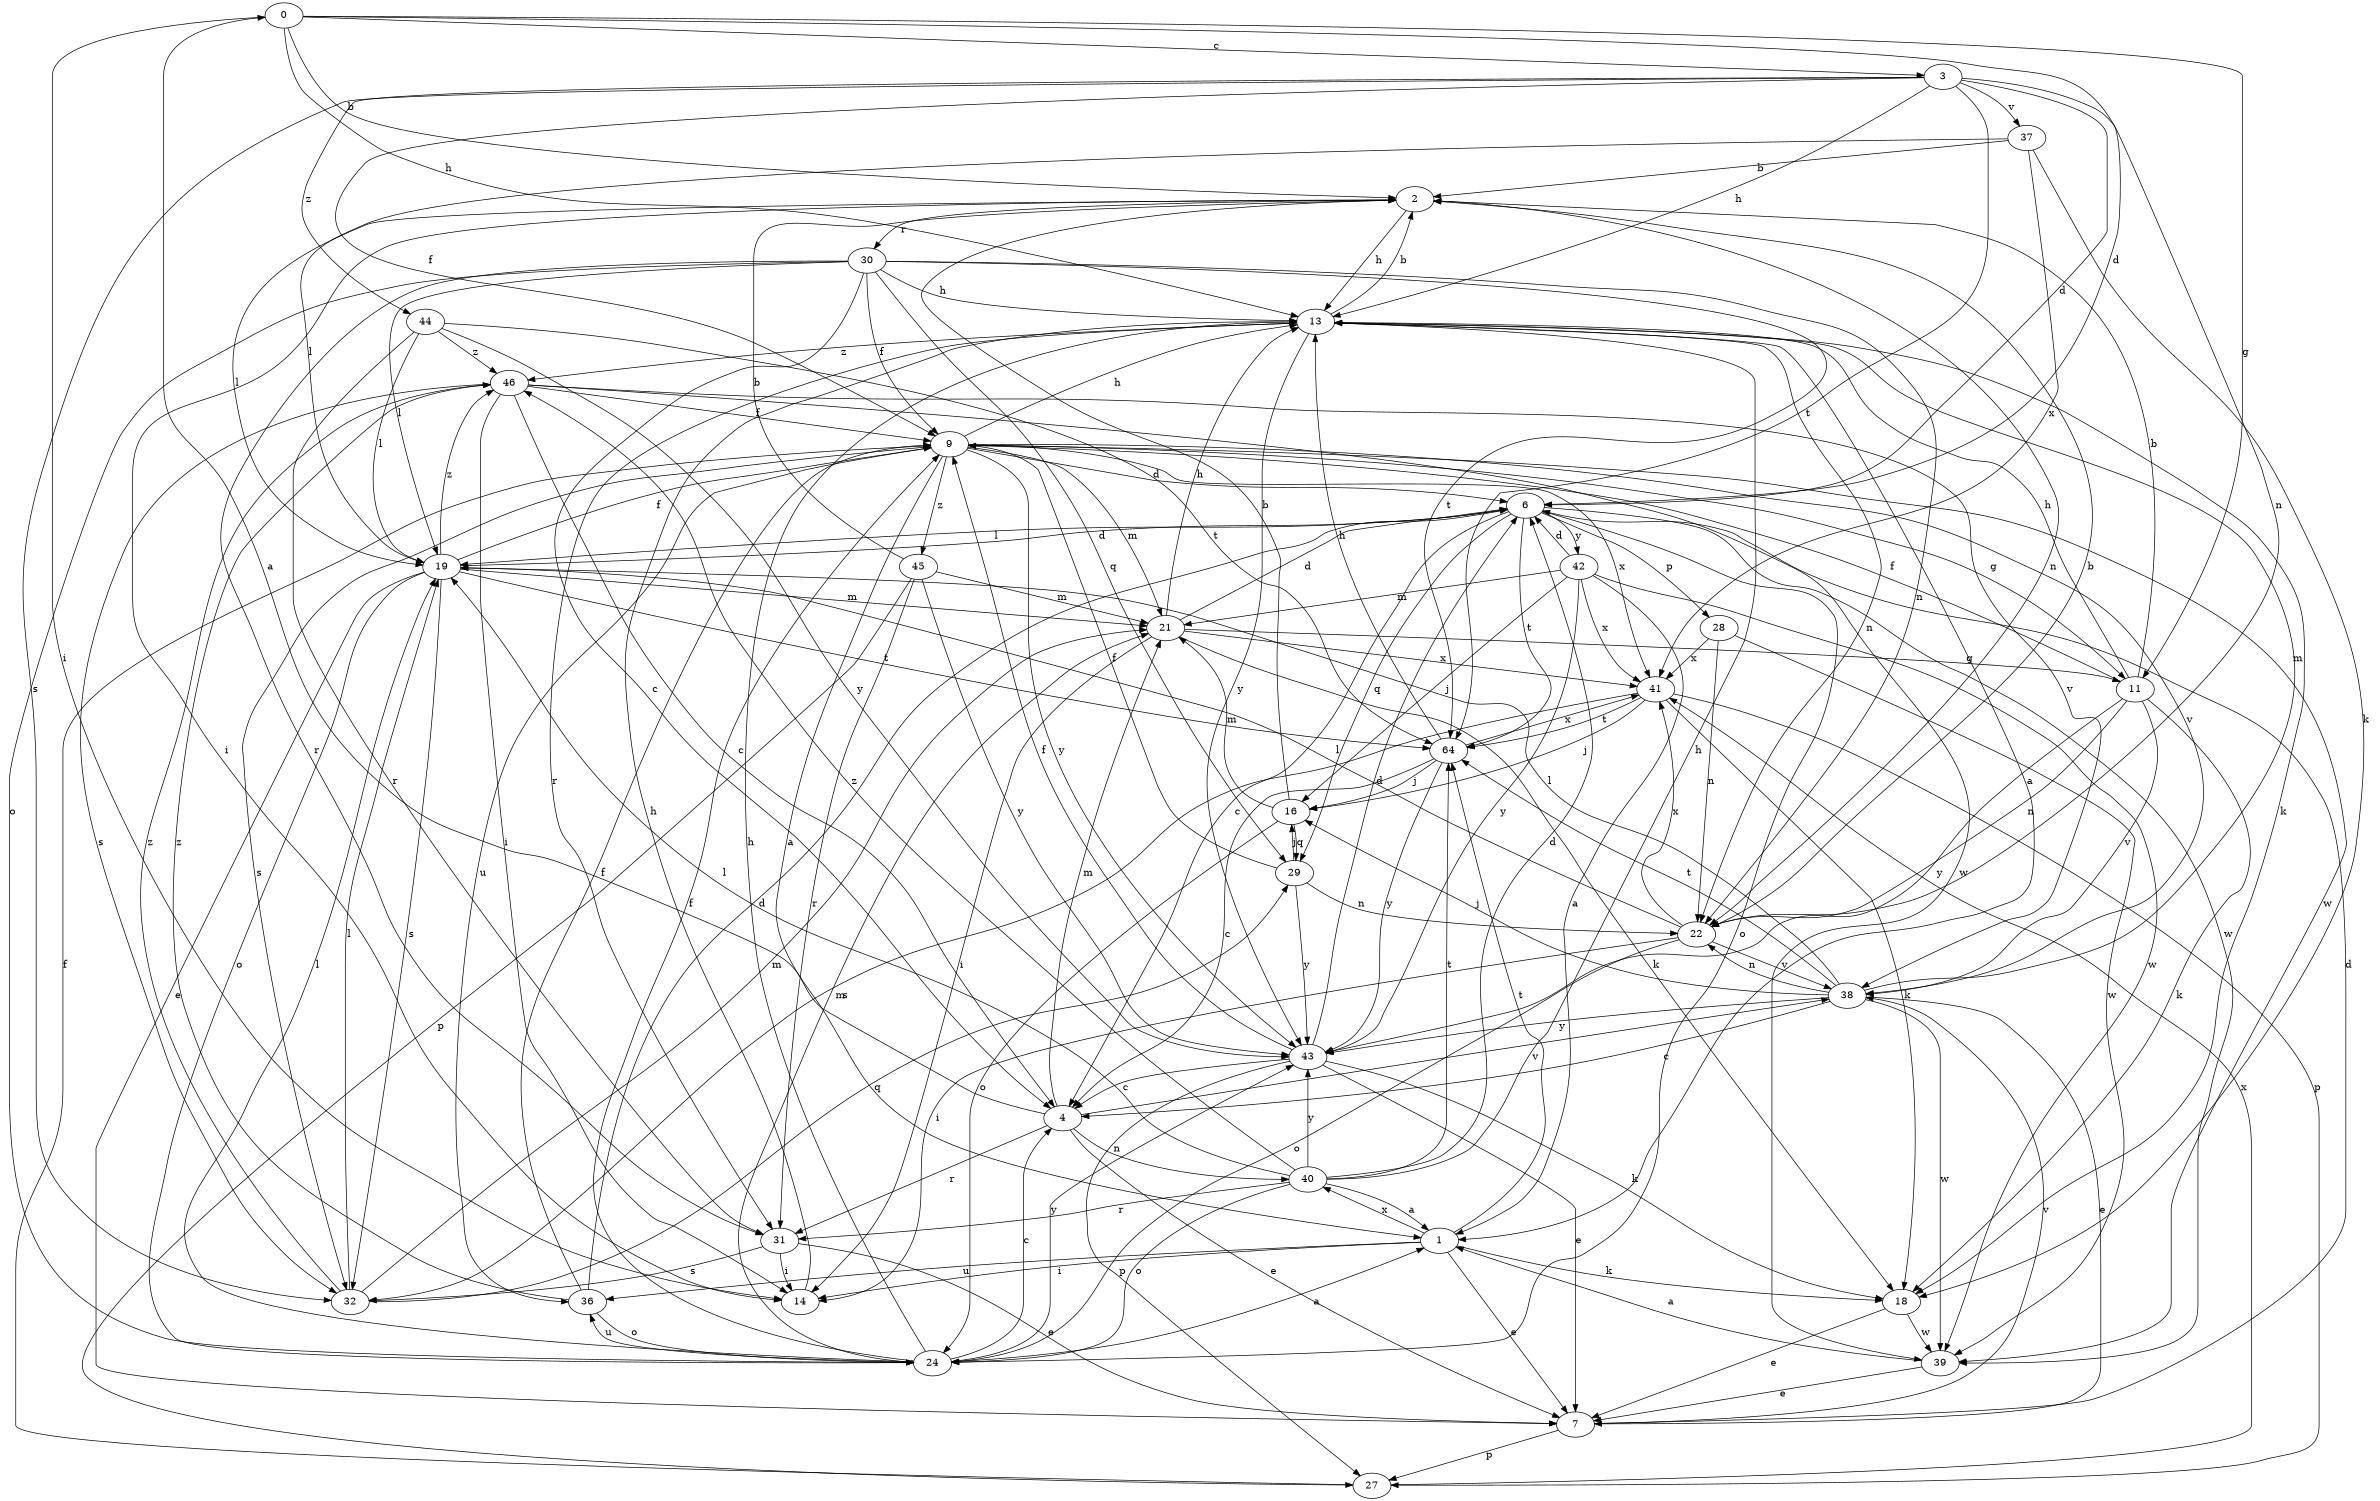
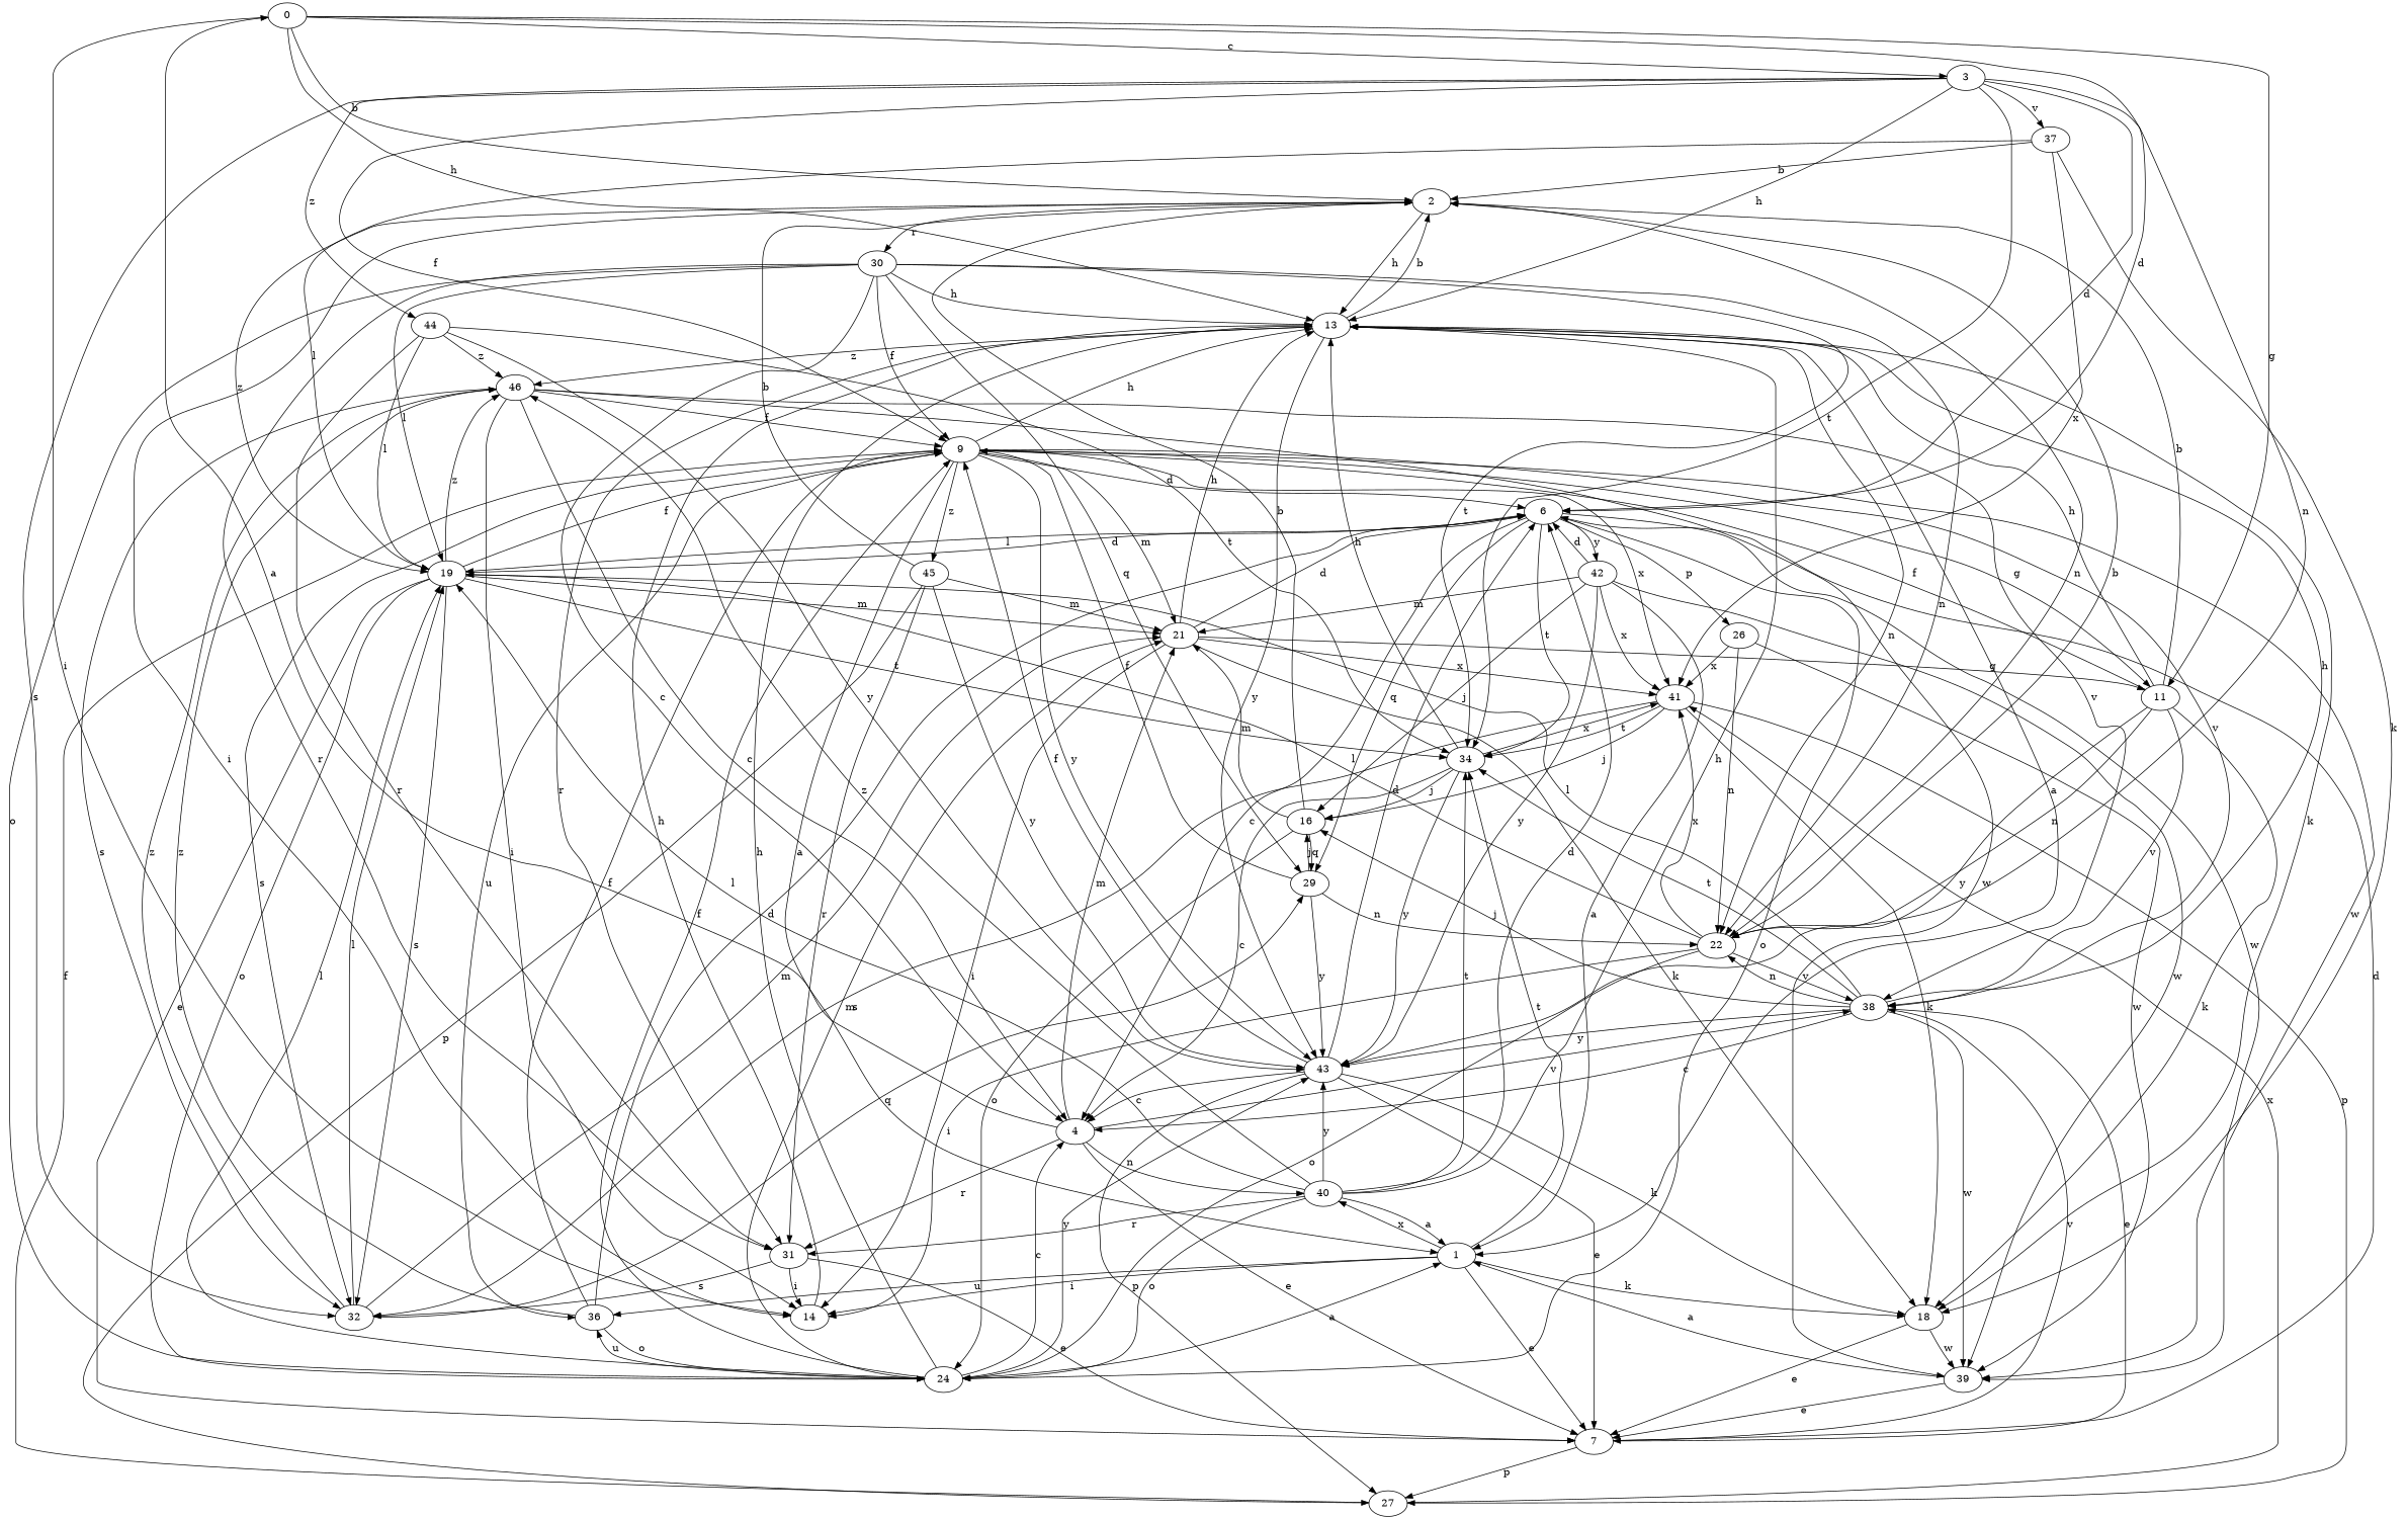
  strict digraph {
    0
    2
    3
    6
    11
    13
    14
    19
    22
    30
-   34 [label=64]
+   34
    9
    32
    37
    44
-   26 [label=28]
+   26
    4
    24
    29
    39
    42
    18
    38
    43
    1
    31
    46
    41
    7
    36
    40
    27
    16
    21
    45
    0 -> 2 [label=b]
    0 -> 3 [label=c]
    0 -> 6 [label=d]
    0 -> 11 [label=g]
    0 -> 13 [label=h]
    0 -> 14 [label=i]
    2 -> 13 [label=h]
    2 -> 14 [label=i]
-   2 -> 19 [label=l]
+   2 -> 19 [label=z]
    2 -> 22 [label=n]
    2 -> 30 [label=r]
    3 -> 6 [label=d]
    3 -> 13 [label=h]
    3 -> 22 [label=n]
    3 -> 34 [label=t]
    3 -> 9 [label=f]
    3 -> 32 [label=s]
    3 -> 37 [label=v]
    3 -> 44 [label=z]
    6 -> 19 [label=l]
    6 -> 34 [label=t]
    6 -> 26 [label=p]
    6 -> 4 [label=c]
    6 -> 24 [label=o]
    6 -> 29 [label=q]
    6 -> 39 [label=w]
    6 -> 42 [label=y]
    11 -> 2 [label=b]
    11 -> 13 [label=h]
    11 -> 22 [label=n]
    11 -> 9 [label=f]
    11 -> 18 [label=k]
    11 -> 38 [label=v]
    11 -> 43 [label=y]
    13 -> 2 [label=b]
    13 -> 22 [label=n]
    13 -> 18 [label=k]
    13 -> 43 [label=y]
    13 -> 1 [label=a]
    13 -> 31 [label=r]
    13 -> 46 [label=z]
    14 -> 13 [label=h]
    19 -> 6 [label=d]
    19 -> 34 [label=t]
    19 -> 9 [label=f]
    19 -> 32 [label=s]
    19 -> 24 [label=o]
    19 -> 46 [label=z]
    19 -> 7 [label=e]
    19 -> 21 [label=m]
    22 -> 2 [label=b]
    22 -> 14 [label=i]
    22 -> 19 [label=l]
    22 -> 24 [label=o]
    22 -> 38 [label=v]
    22 -> 41 [label=x]
    30 -> 13 [label=h]
    30 -> 19 [label=l]
    30 -> 22 [label=n]
    30 -> 34 [label=t]
    30 -> 9 [label=f]
    30 -> 4 [label=c]
    30 -> 24 [label=o]
    30 -> 29 [label=q]
    30 -> 31 [label=r]
    34 -> 13 [label=h]
    34 -> 4 [label=c]
    34 -> 43 [label=y]
    34 -> 41 [label=x]
    34 -> 16 [label=j]
    9 -> 6 [label=d]
    9 -> 11 [label=g]
    9 -> 13 [label=h]
    9 -> 32 [label=s]
    9 -> 39 [label=w]
    9 -> 38 [label=v]
    9 -> 43 [label=y]
    9 -> 1 [label=a]
    9 -> 41 [label=x]
    9 -> 36 [label=u]
    9 -> 21 [label=m]
    9 -> 45 [label=z]
    32 -> 19 [label=l]
    32 -> 29 [label=q]
    32 -> 46 [label=z]
    32 -> 21 [label=m]
    37 -> 2 [label=b]
    37 -> 19 [label=l]
    37 -> 18 [label=k]
    37 -> 41 [label=x]
    44 -> 19 [label=l]
    44 -> 34 [label=t]
    44 -> 43 [label=y]
    44 -> 31 [label=r]
    44 -> 46 [label=z]
    26 -> 22 [label=n]
    26 -> 39 [label=w]
    26 -> 41 [label=x]
    4 -> 0 [label=a]
    4 -> 38 [label=v]
    4 -> 31 [label=r]
    4 -> 7 [label=e]
    4 -> 40 [label=n]
    4 -> 21 [label=m]
    24 -> 13 [label=h]
    24 -> 19 [label=l]
    24 -> 9 [label=f]
    24 -> 4 [label=c]
    24 -> 43 [label=y]
    24 -> 1 [label=a]
    24 -> 36 [label=u]
    24 -> 21 [label=m]
    29 -> 22 [label=n]
    29 -> 9 [label=f]
    29 -> 43 [label=y]
    29 -> 16 [label=j]
    39 -> 1 [label=a]
    39 -> 7 [label=e]
    42 -> 6 [label=d]
    42 -> 39 [label=w]
    42 -> 43 [label=y]
    42 -> 1 [label=a]
    42 -> 41 [label=x]
    42 -> 16 [label=j]
    42 -> 21 [label=m]
    18 -> 39 [label=w]
    18 -> 7 [label=e]
-   38 -> 13 [label=m]
+   38 -> 13 [label=h]
    38 -> 19 [label=l]
    38 -> 22 [label=n]
    38 -> 34 [label=t]
    38 -> 4 [label=c]
    38 -> 39 [label=w]
    38 -> 43 [label=y]
    38 -> 7 [label=e]
    38 -> 16 [label=j]
    43 -> 6 [label=d]
    43 -> 9 [label=f]
    43 -> 4 [label=c]
    43 -> 18 [label=k]
    43 -> 7 [label=e]
    43 -> 27 [label=p]
    1 -> 14 [label=i]
    1 -> 34 [label=t]
    1 -> 18 [label=k]
    1 -> 7 [label=e]
    1 -> 36 [label=u]
    1 -> 40 [label=x]
    31 -> 14 [label=i]
    31 -> 32 [label=s]
    31 -> 7 [label=e]
    46 -> 14 [label=i]
    46 -> 9 [label=f]
    46 -> 32 [label=s]
    46 -> 4 [label=c]
    46 -> 39 [label=w]
    46 -> 38 [label=v]
    41 -> 34 [label=t]
    41 -> 32 [label=s]
    41 -> 18 [label=k]
    41 -> 27 [label=p]
    41 -> 16 [label=j]
    7 -> 6 [label=d]
    7 -> 38 [label=v]
    7 -> 27 [label=p]
    36 -> 6 [label=d]
    36 -> 9 [label=f]
    36 -> 24 [label=o]
    36 -> 46 [label=z]
    40 -> 6 [label=d]
    40 -> 13 [label=h]
    40 -> 19 [label=l]
    40 -> 34 [label=t]
    40 -> 24 [label=o]
    40 -> 43 [label=y]
    40 -> 1 [label=a]
    40 -> 31 [label=r]
    40 -> 46 [label=z]
    27 -> 9 [label=f]
    27 -> 41 [label=x]
    16 -> 2 [label=b]
    16 -> 24 [label=o]
    16 -> 29 [label=q]
    16 -> 21 [label=m]
    21 -> 6 [label=d]
    21 -> 11 [label=g]
    21 -> 13 [label=h]
    21 -> 14 [label=i]
    21 -> 18 [label=k]
    21 -> 41 [label=x]
    45 -> 2 [label=b]
    45 -> 43 [label=y]
    45 -> 31 [label=r]
    45 -> 27 [label=p]
    45 -> 21 [label=m]
  }
